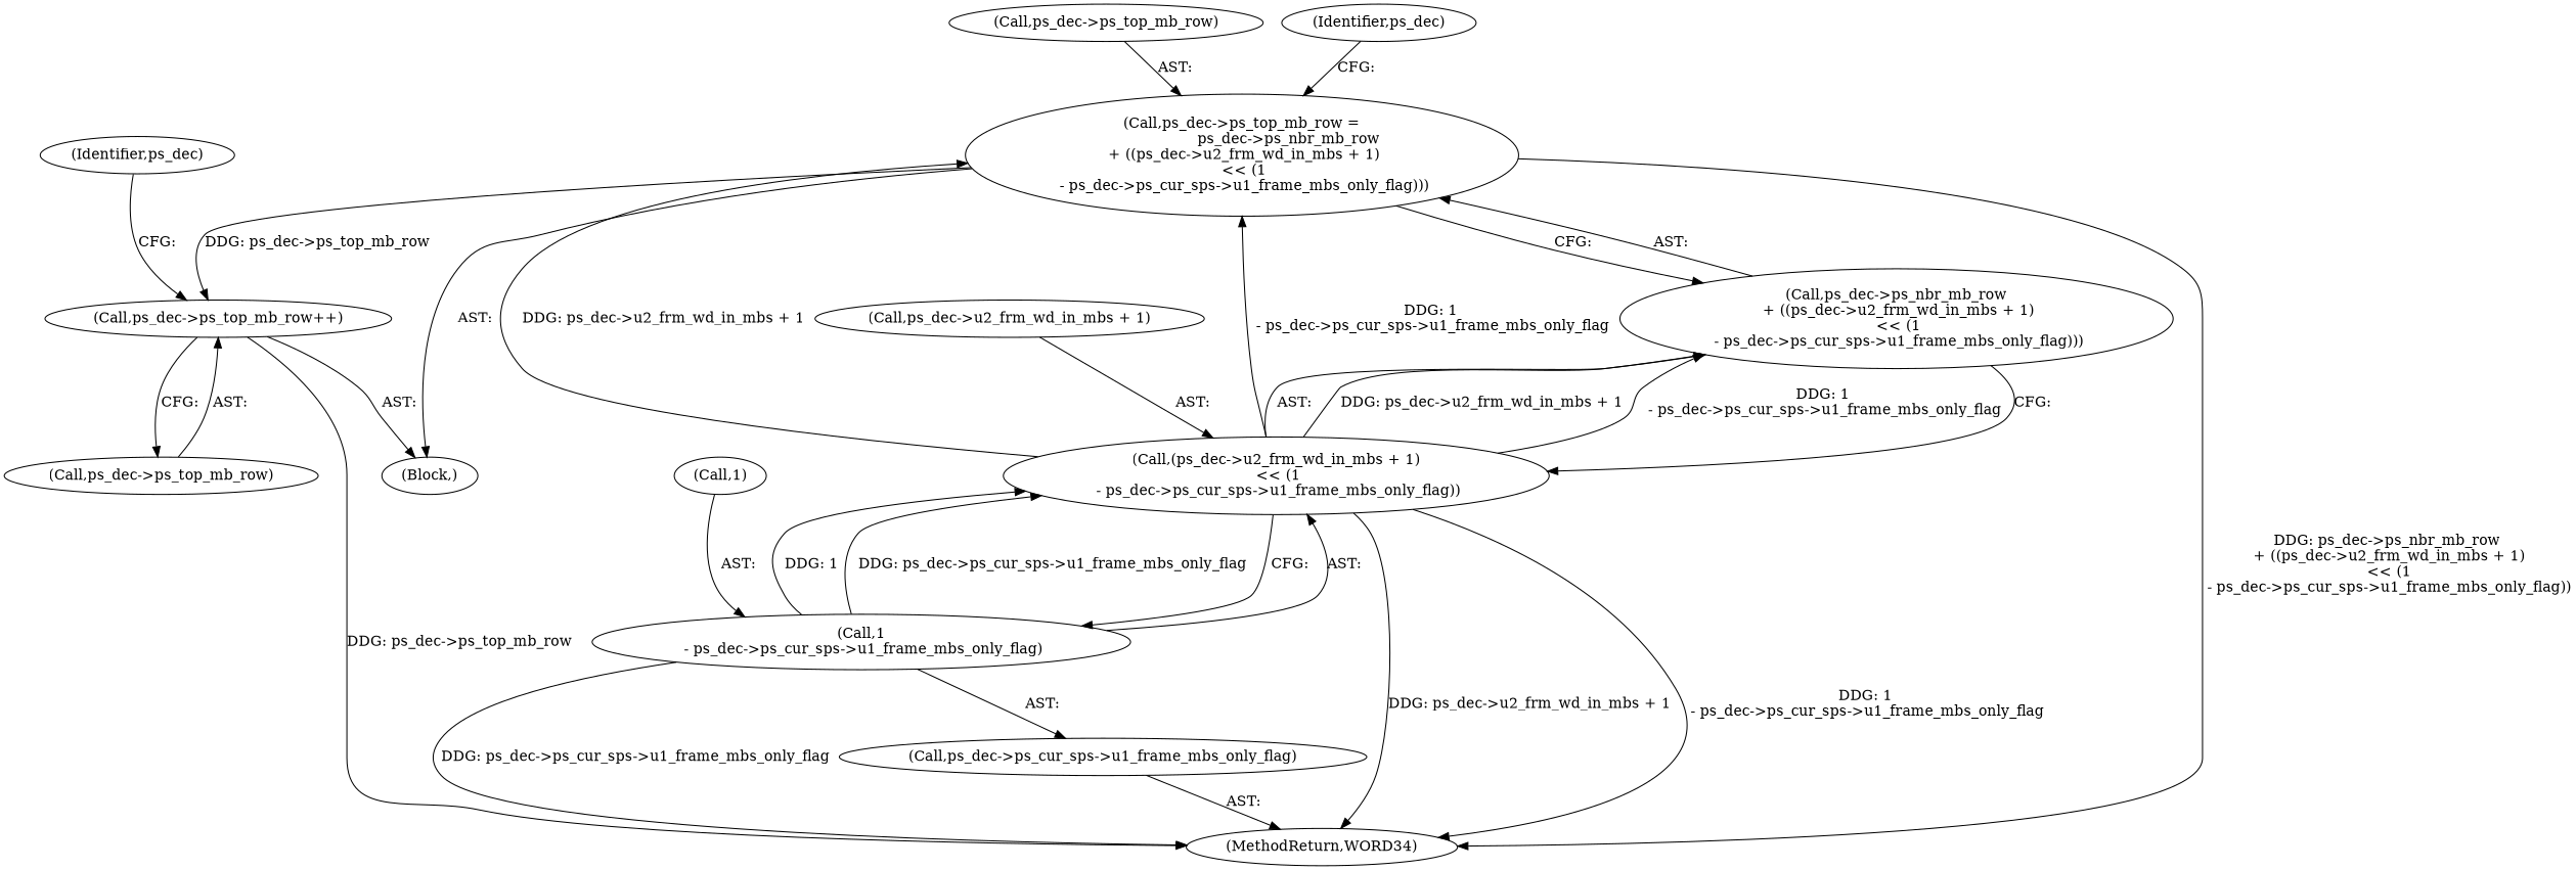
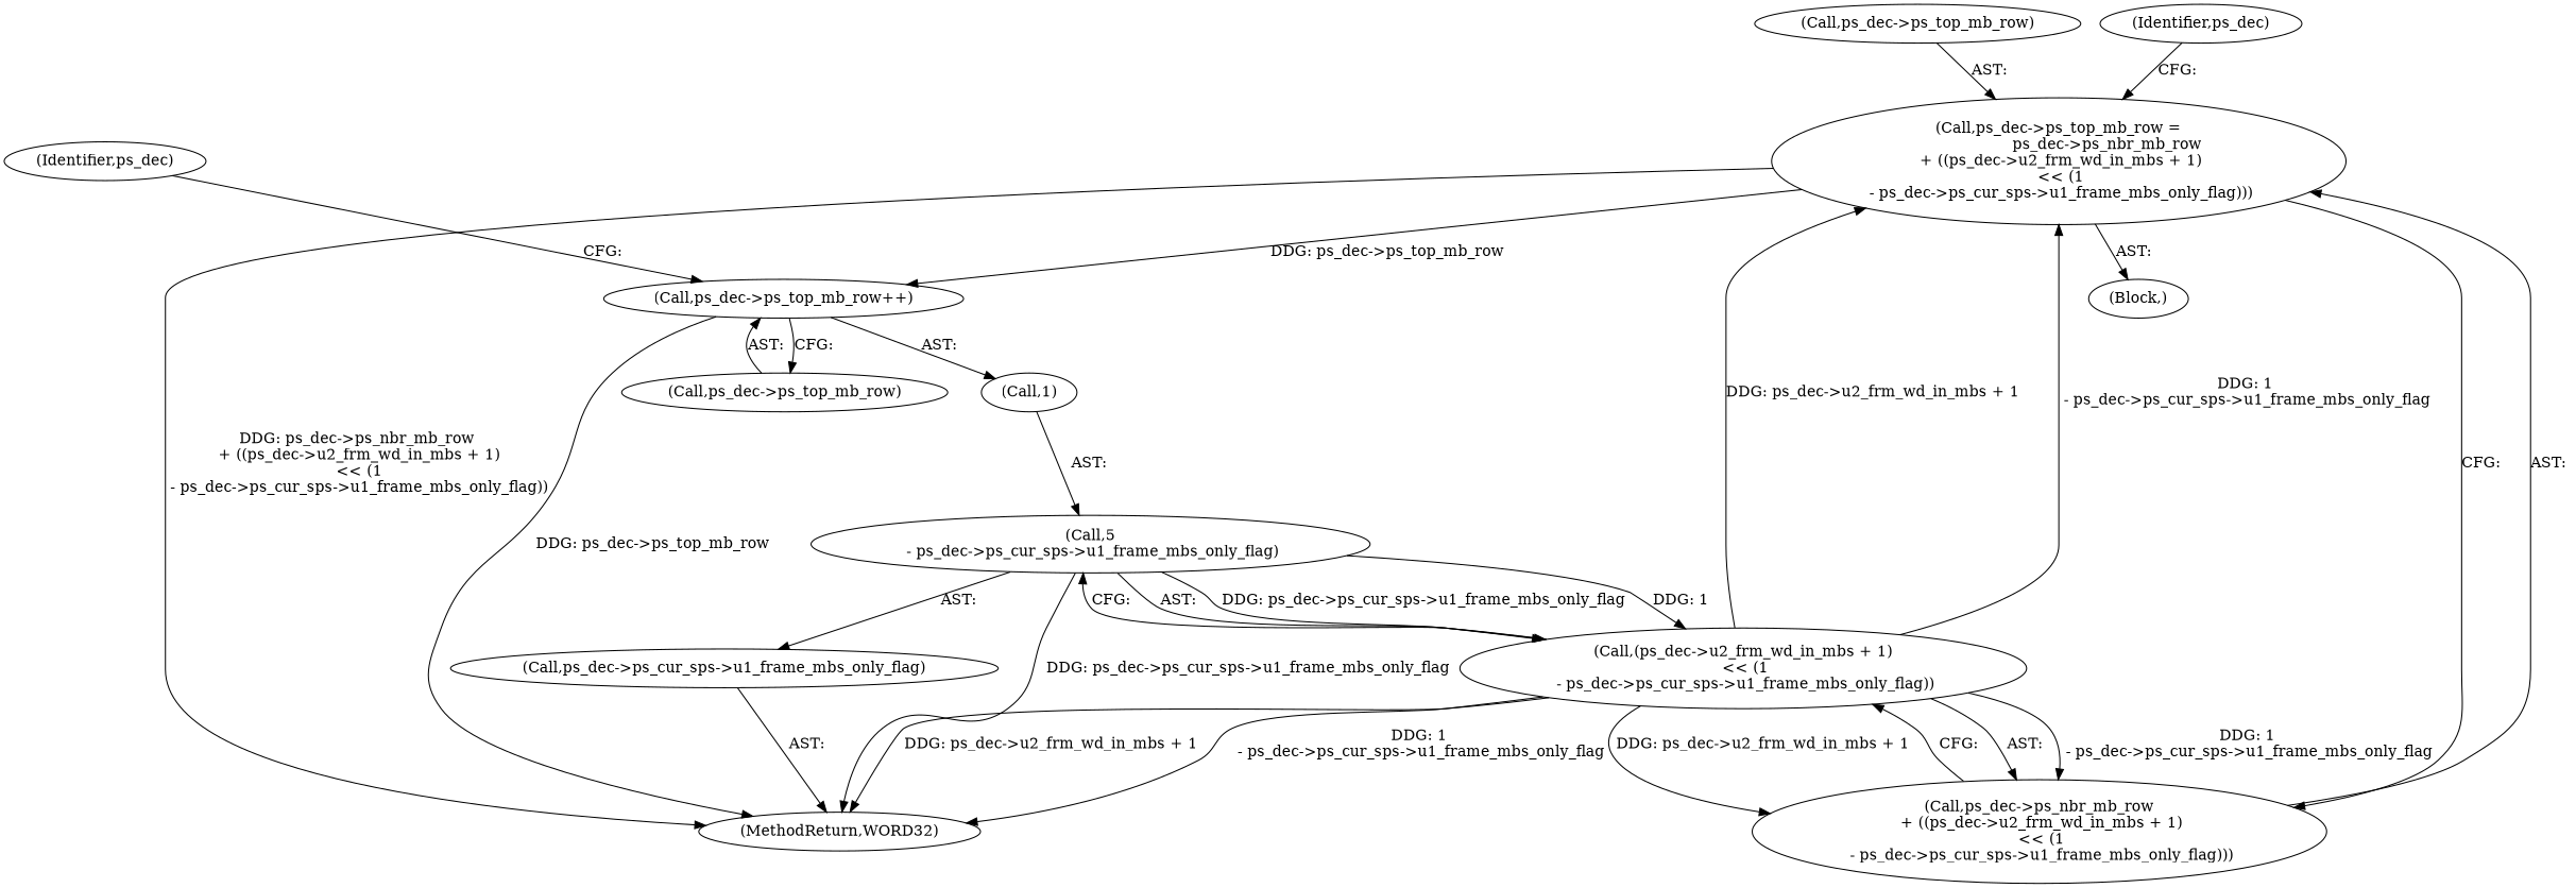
  digraph {
    n1 [label="(Call,ps_dec->ps_top_mb_row =\n                    ps_dec->ps_nbr_mb_row\n + ((ps_dec->u2_frm_wd_in_mbs + 1)\n << (1\n - ps_dec->ps_cur_sps->u1_frame_mbs_only_flag)))"]
    n2 [label="(Call,ps_dec->ps_top_mb_row++)"]
    n3 [label="(Call,ps_dec->ps_nbr_mb_row\n + ((ps_dec->u2_frm_wd_in_mbs + 1)\n << (1\n - ps_dec->ps_cur_sps->u1_frame_mbs_only_flag)))"]
    n4 [label="(Block,)"]
-   n5 [label="(MethodReturn,WORD34)"]
+   n5 [label="(MethodReturn,WORD32)"]
    n6 [label="(Call,ps_dec->ps_top_mb_row)"]
    n7 [label="(Call,(ps_dec->u2_frm_wd_in_mbs + 1)\n << (1\n - ps_dec->ps_cur_sps->u1_frame_mbs_only_flag))"]
-   n8 [label="(Call,1\n - ps_dec->ps_cur_sps->u1_frame_mbs_only_flag)"]
+   n8 [label="(Call,5\n - ps_dec->ps_cur_sps->u1_frame_mbs_only_flag)"]
    n9 [label="(Call,ps_dec->ps_cur_sps->u1_frame_mbs_only_flag)"]
    n10 [label="(Identifier,ps_dec)"]
    n11 [label="(Call,1)"]
    n12 [label="(Call,ps_dec->ps_top_mb_row)"]
-   n13 [label="(Call,ps_dec->u2_frm_wd_in_mbs + 1)"]
    n14 [label="(Identifier,ps_dec)"]
    n1 -> n2 [label="DDG: ps_dec->ps_top_mb_row"]
    n1 -> n3 [label="CFG: "]
    n1 -> n4 [label="AST: "]
    n1 -> n5 [label="DDG: ps_dec->ps_nbr_mb_row\n + ((ps_dec->u2_frm_wd_in_mbs + 1)\n << (1\n - ps_dec->ps_cur_sps->u1_frame_mbs_only_flag))"]
-   n2 -> n4 [label="AST: "]
+   n2 -> n11 [label="AST: "]
    n2 -> n5 [label="DDG: ps_dec->ps_top_mb_row"]
    n2 -> n6 [label="CFG: "]
    n3 -> n1 [label="AST: "]
    n3 -> n7 [label="CFG: "]
    n6 -> n2 [label="AST: "]
    n7 -> n1 [label="DDG: ps_dec->u2_frm_wd_in_mbs + 1"]
    n7 -> n1 [label="DDG: 1\n - ps_dec->ps_cur_sps->u1_frame_mbs_only_flag"]
    n7 -> n3 [label="AST: "]
    n7 -> n3 [label="DDG: ps_dec->u2_frm_wd_in_mbs + 1"]
    n7 -> n3 [label="DDG: 1\n - ps_dec->ps_cur_sps->u1_frame_mbs_only_flag"]
    n7 -> n5 [label="DDG: ps_dec->u2_frm_wd_in_mbs + 1"]
    n7 -> n5 [label="DDG: 1\n - ps_dec->ps_cur_sps->u1_frame_mbs_only_flag"]
    n7 -> n8 [label="CFG: "]
    n8 -> n5 [label="DDG: ps_dec->ps_cur_sps->u1_frame_mbs_only_flag"]
    n8 -> n7 [label="AST: "]
    n8 -> n7 [label="DDG: 1"]
    n8 -> n7 [label="DDG: ps_dec->ps_cur_sps->u1_frame_mbs_only_flag"]
    n8 -> n9 [label="AST: "]
    n9 -> n5 [label="AST: "]
    n10 -> n2 [label="CFG: "]
    n11 -> n8 [label="AST: "]
    n12 -> n1 [label="AST: "]
-   n13 -> n7 [label="AST: "]
    n14 -> n1 [label="CFG: "]
  }
